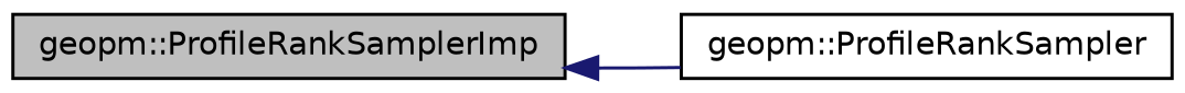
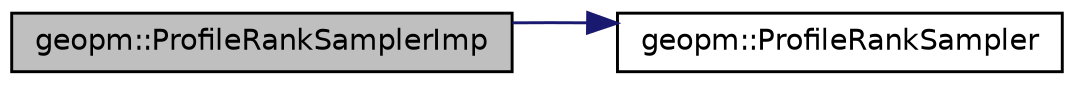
  digraph {
    rankdir=LR
    node [color=black fontname=Helvetica fontsize=10 shape=record style=filled]
    n1 [fillcolor=grey75 fontcolor=black height=0.2 label="geopm::ProfileRankSamplerImp" width=0.4]
    n2 [fillcolor=white height=0.2 label="geopm::ProfileRankSampler" width=0.4]
-   n1 -> n2 [color=midnightblue dir=back fontname=Helvetica fontsize=10 labelfontname=Helvetica labelfontsize=10 style=solid]
+   n2 -> n1 [color=midnightblue dir=back fontname=Helvetica fontsize=10 labelfontname=Helvetica labelfontsize=10 style=solid]
  }
